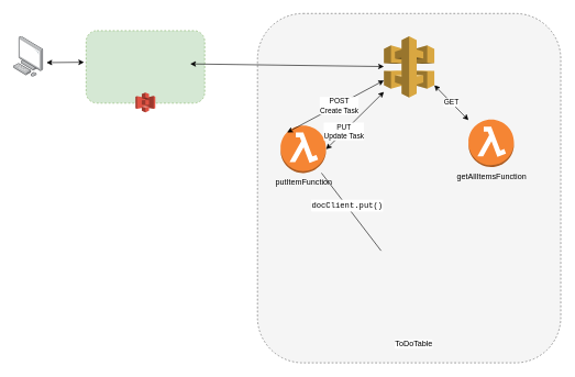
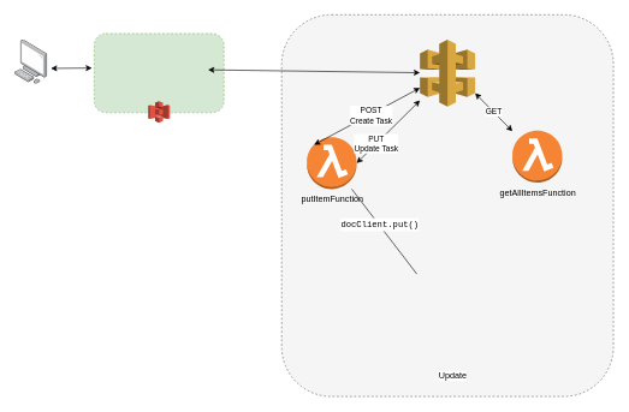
  <mxCell id="0" />
  <mxCell id="1" parent="0" />
  <mxCell id="2" value="" style="rounded=1;whiteSpace=wrap;html=1;glass=0;dashed=1;fillColor=#f5f5f5;strokeColor=#666666;fontColor=#333333;" vertex="1" parent="1"><mxGeometry x="390" y="20" width="460" height="530" as="geometry" /></mxCell>
  <mxCell id="3" value="" style="rounded=1;whiteSpace=wrap;html=1;glass=0;dashed=1;fillColor=#d5e8d4;strokeColor=#82b366;" vertex="1" parent="1"><mxGeometry x="130" y="46" width="180" height="110" as="geometry" /></mxCell>
  <mxCell id="4" value="" style="points=[];aspect=fixed;html=1;align=center;shadow=0;dashed=0;image;image=img/lib/allied_telesis/computer_and_terminals/Personal_Computer.svg;" vertex="1" parent="1"><mxGeometry x="20" y="54.5" width="45.6" height="61.8" as="geometry" /></mxCell>
  <mxCell id="5" value="" style="shape=image;html=1;verticalAlign=top;verticalLabelPosition=bottom;labelBackgroundColor=#ffffff;imageAspect=0;aspect=fixed;image=https://cdn2.iconfinder.com/data/icons/designer-skills/128/react-128.png" vertex="1" parent="1"><mxGeometry x="220" y="62" width="68" height="68" as="geometry" /></mxCell>
  <mxCell id="6" value="" style="outlineConnect=0;dashed=0;verticalLabelPosition=bottom;verticalAlign=top;align=center;html=1;shape=mxgraph.aws3.s3;fillColor=#E05243;gradientColor=none;" vertex="1" parent="1"><mxGeometry x="205" y="140" width="30" height="30" as="geometry" /></mxCell>
  <mxCell id="7" value="" style="outlineConnect=0;dashed=0;verticalLabelPosition=bottom;verticalAlign=top;align=center;html=1;shape=mxgraph.aws3.api_gateway;fillColor=#D9A741;gradientColor=none;glass=0;" vertex="1" parent="1"><mxGeometry x="581.75" y="54.5" width="76.5" height="93" as="geometry" /></mxCell>
- <mxCell id="8" value="ToDoTable" style="shape=image;html=1;verticalAlign=top;verticalLabelPosition=bottom;labelBackgroundColor=#ffffff;imageAspect=0;aspect=fixed;image=https://cdn2.iconfinder.com/data/icons/amazon-aws-stencils/100/Database_copy_DynamoDB-128.png;glass=0;dashed=1;fillColor=none;" vertex="1" parent="1"><mxGeometry x="562.5" y="380" width="128" height="128" as="geometry" /></mxCell>
+ <mxCell id="8" value="Update" style="shape=image;html=1;verticalAlign=top;verticalLabelPosition=bottom;labelBackgroundColor=#ffffff;imageAspect=0;aspect=fixed;image=https://cdn2.iconfinder.com/data/icons/amazon-aws-stencils/100/Database_copy_DynamoDB-128.png;glass=0;dashed=1;fillColor=none;" vertex="1" parent="1"><mxGeometry x="562.5" y="380" width="128" height="128" as="geometry" /></mxCell>
  <mxCell id="9" value="putItemFunction" style="outlineConnect=0;dashed=0;verticalLabelPosition=bottom;verticalAlign=top;align=center;html=1;shape=mxgraph.aws3.lambda_function;fillColor=#F58534;gradientColor=none;glass=0;" vertex="1" parent="1"><mxGeometry x="425" y="190" width="69" height="72" as="geometry" /></mxCell>
  <mxCell id="10" value="getAllItemsFunction" style="outlineConnect=0;dashed=0;verticalLabelPosition=bottom;verticalAlign=top;align=center;html=1;shape=mxgraph.aws3.lambda_function;fillColor=#F58534;gradientColor=none;glass=0;" vertex="1" parent="1"><mxGeometry x="710" y="181" width="69" height="72" as="geometry" /></mxCell>
  <mxCell id="11" value="" style="shape=image;html=1;verticalAlign=top;verticalLabelPosition=bottom;labelBackgroundColor=#ffffff;imageAspect=0;aspect=fixed;image=https://cdn4.iconfinder.com/data/icons/stop-virus-outline-iconset/128/ic_clipboard-128.png;glass=0;dashed=1;fillColor=none;" vertex="1" parent="1"><mxGeometry x="130" y="56" width="78" height="78" as="geometry" /></mxCell>
  <mxCell id="12" value="" style="endArrow=classic;startArrow=classic;html=1;exitX=1.096;exitY=0.647;exitDx=0;exitDy=0;exitPerimeter=0;entryX=-0.017;entryY=0.436;entryDx=0;entryDy=0;entryPerimeter=0;" edge="1" parent="1" source="4" target="3"><mxGeometry width="50" height="50" relative="1" as="geometry"><mxPoint x="80" y="90" as="sourcePoint" /><mxPoint x="130" y="40" as="targetPoint" /></mxGeometry></mxCell>
  <mxCell id="13" value="" style="endArrow=classic;startArrow=classic;html=1;" edge="1" parent="1" source="5" target="7"><mxGeometry width="50" height="50" relative="1" as="geometry"><mxPoint x="400" y="350" as="sourcePoint" /><mxPoint x="450" y="300" as="targetPoint" /></mxGeometry></mxCell>
  <mxCell id="14" value="" style="endArrow=classic;html=1;entryX=0.145;entryY=0.145;entryDx=0;entryDy=0;entryPerimeter=0;startArrow=classic;startFill=1;" edge="1" parent="1" source="7" target="9"><mxGeometry width="50" height="50" relative="1" as="geometry"><mxPoint x="590" y="150" as="sourcePoint" /><mxPoint x="540" y="200" as="targetPoint" /></mxGeometry></mxCell>
  <mxCell id="15" value="POST&lt;br&gt;Create Task" style="edgeLabel;html=1;align=center;verticalAlign=middle;resizable=0;points=[];" vertex="1" connectable="0" parent="14"><mxGeometry x="-0.062" y="1" relative="1" as="geometry"><mxPoint as="offset" /></mxGeometry></mxCell>
  <mxCell id="16" value="" style="endArrow=classic;html=1;entryX=1;entryY=0.5;entryDx=0;entryDy=0;entryPerimeter=0;startArrow=classic;startFill=1;" edge="1" parent="1" source="7" target="9"><mxGeometry width="50" height="50" relative="1" as="geometry"><mxPoint x="580" y="140" as="sourcePoint" /><mxPoint x="530" y="190" as="targetPoint" /></mxGeometry></mxCell>
  <mxCell id="17" value="PUT&lt;br&gt;Update Task" style="edgeLabel;html=1;align=center;verticalAlign=middle;resizable=0;points=[];" vertex="1" connectable="0" parent="16"><mxGeometry x="0.389" y="-1" relative="1" as="geometry"><mxPoint x="1" as="offset" /></mxGeometry></mxCell>
  <mxCell id="18" value="GET" style="endArrow=classic;startArrow=classic;html=1;exitX=1;exitY=0.8;exitDx=0;exitDy=0;exitPerimeter=0;" edge="1" parent="1" source="7" target="10"><mxGeometry width="50" height="50" relative="1" as="geometry"><mxPoint x="640" y="200" as="sourcePoint" /><mxPoint x="690" y="150" as="targetPoint" /></mxGeometry></mxCell>
  <mxCell id="19" value="" style="endArrow=none;html=1;" edge="1" parent="1" source="9" target="8"><mxGeometry width="50" height="50" relative="1" as="geometry"><mxPoint x="490" y="370" as="sourcePoint" /><mxPoint x="540" y="320" as="targetPoint" /></mxGeometry></mxCell>
  <mxCell id="20" value="&lt;div style=&quot;font-family: &amp;#34;menlo&amp;#34; , &amp;#34;monaco&amp;#34; , &amp;#34;courier new&amp;#34; , monospace ; font-size: 12px ; line-height: 18px&quot;&gt;docClient.put()&lt;/div&gt;" style="edgeLabel;html=1;align=center;verticalAlign=middle;resizable=0;points=[];labelBackgroundColor=#FFFFFF;" vertex="1" connectable="0" parent="19"><mxGeometry x="-0.169" y="1" relative="1" as="geometry"><mxPoint as="offset" /></mxGeometry></mxCell>
  <mxCell id="21" value="" style="shape=image;html=1;verticalAlign=top;verticalLabelPosition=bottom;labelBackgroundColor=#ffffff;imageAspect=0;aspect=fixed;image=https://cdn2.iconfinder.com/data/icons/nodejs-1/128/nodejs-128.png;glass=0;dashed=1;fillColor=none;fontColor=#000000;" vertex="1" parent="1"><mxGeometry x="464" y="202" width="30" height="30" as="geometry" /></mxCell>
  <mxCell id="22" value="" style="shape=image;html=1;verticalAlign=top;verticalLabelPosition=bottom;labelBackgroundColor=#ffffff;imageAspect=0;aspect=fixed;image=https://cdn2.iconfinder.com/data/icons/nodejs-1/128/nodejs-128.png;glass=0;dashed=1;fillColor=none;fontColor=#000000;" vertex="1" parent="1"><mxGeometry x="749" y="190" width="30" height="30" as="geometry" /></mxCell>
  <mxCell id="23" style="edgeStyle=none;rounded=0;orthogonalLoop=1;jettySize=auto;html=1;exitX=0;exitY=0;exitDx=0;exitDy=0;startArrow=classic;startFill=1;fontColor=#000000;" edge="1" parent="1" source="21" target="21"><mxGeometry relative="1" as="geometry" /></mxCell>
  <mxCell id="24" style="edgeStyle=none;rounded=0;orthogonalLoop=1;jettySize=auto;html=1;exitX=1;exitY=1;exitDx=0;exitDy=0;startArrow=classic;startFill=1;fontColor=#000000;" edge="1" parent="1" source="22" target="22"><mxGeometry relative="1" as="geometry" /></mxCell>
